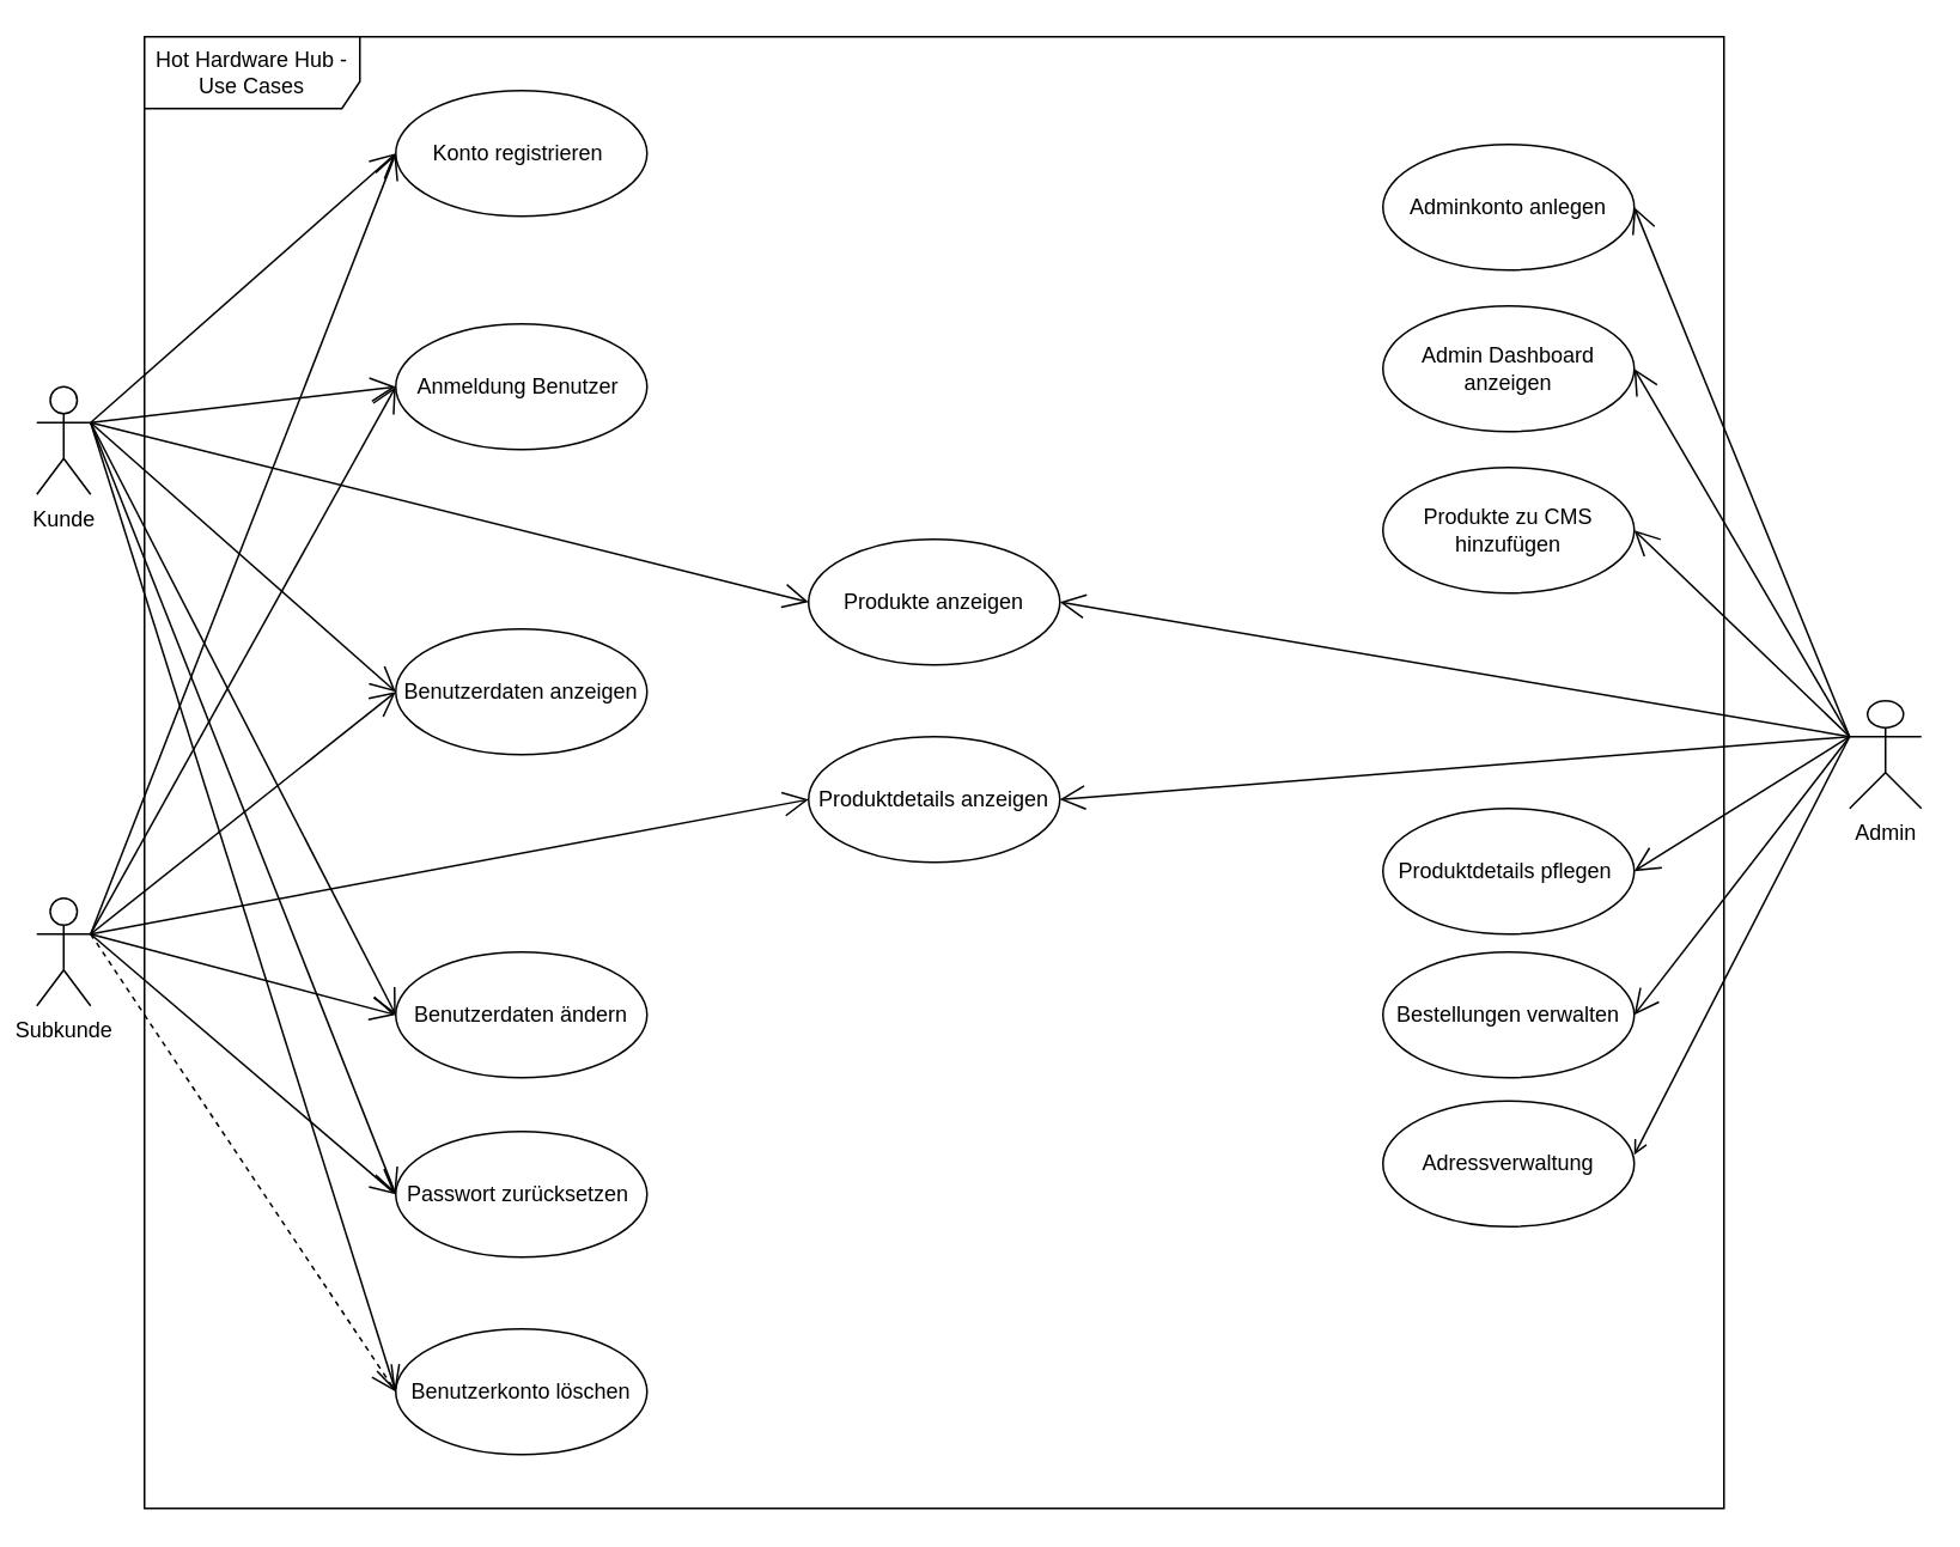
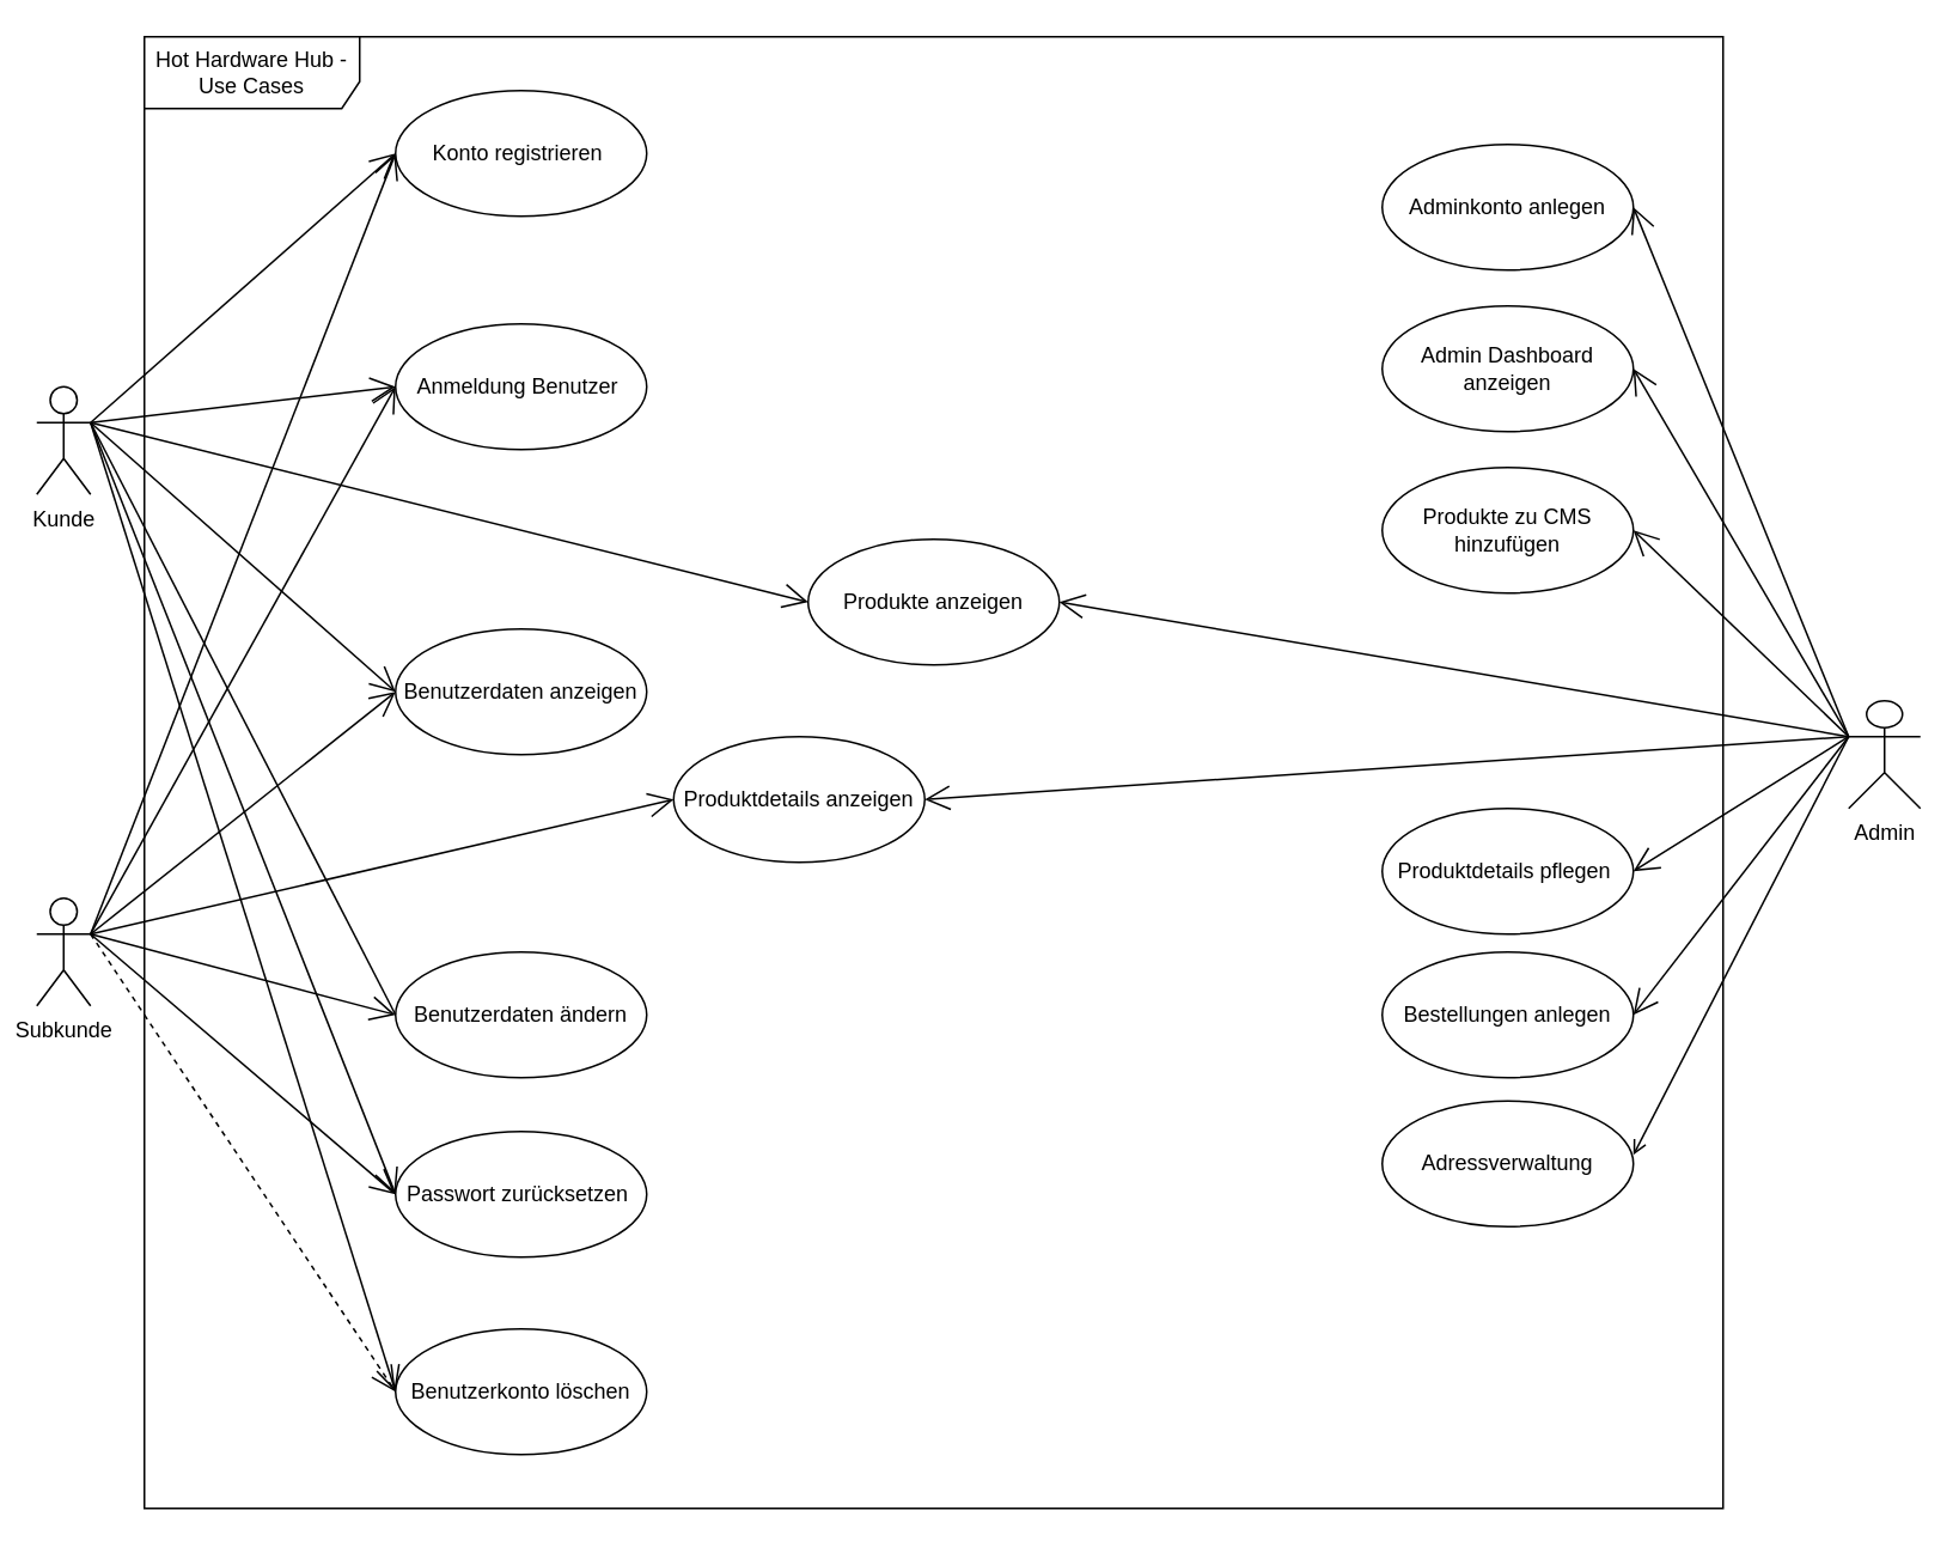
  <mxCell id="0" />
  <mxCell id="1" parent="0" />
  <mxCell id="2" value="Kunde" style="shape=umlActor;verticalLabelPosition=bottom;verticalAlign=top;html=1;" parent="1" vertex="1"><mxGeometry x="20" y="215" width="30" height="60" as="geometry" /></mxCell>
  <mxCell id="3" value="Subkunde" style="shape=umlActor;verticalLabelPosition=bottom;verticalAlign=top;html=1;" parent="1" vertex="1"><mxGeometry x="20" y="500" width="30" height="60" as="geometry" /></mxCell>
  <mxCell id="4" value="Admin" style="shape=umlActor;verticalLabelPosition=bottom;verticalAlign=top;html=1;" parent="1" vertex="1"><mxGeometry x="1030" y="390" width="40" height="60" as="geometry" /></mxCell>
  <mxCell id="5" value="Hot Hardware Hub - Use Cases" style="shape=umlFrame;whiteSpace=wrap;html=1;pointerEvents=0;width=120;height=40;" parent="1" vertex="1"><mxGeometry x="80" y="20" width="880" height="820" as="geometry" /></mxCell>
  <mxCell id="6" value="Konto registrieren&amp;nbsp;" style="ellipse;whiteSpace=wrap;html=1;" parent="1" vertex="1"><mxGeometry x="220" y="50" width="140" height="70" as="geometry" /></mxCell>
  <mxCell id="7" value="Anmeldung Benutzer&amp;nbsp;" style="ellipse;whiteSpace=wrap;html=1;" parent="1" vertex="1"><mxGeometry x="220" y="180" width="140" height="70" as="geometry" /></mxCell>
  <mxCell id="8" value="Benutzerkonto löschen" style="ellipse;whiteSpace=wrap;html=1;" parent="1" vertex="1"><mxGeometry x="220" y="740" width="140" height="70" as="geometry" /></mxCell>
  <mxCell id="9" value="Benutzerdaten anzeigen" style="ellipse;whiteSpace=wrap;html=1;" parent="1" vertex="1"><mxGeometry x="220" y="350" width="140" height="70" as="geometry" /></mxCell>
  <mxCell id="10" value="Benutzerdaten ändern" style="ellipse;whiteSpace=wrap;html=1;" parent="1" vertex="1"><mxGeometry x="220" y="530" width="140" height="70" as="geometry" /></mxCell>
  <mxCell id="11" value="Passwort zurücksetzen&amp;nbsp;" style="ellipse;whiteSpace=wrap;html=1;" parent="1" vertex="1"><mxGeometry x="220" y="630" width="140" height="70" as="geometry" /></mxCell>
  <mxCell id="12" value="Produkte anzeigen" style="ellipse;whiteSpace=wrap;html=1;" parent="1" vertex="1"><mxGeometry x="450" y="300" width="140" height="70" as="geometry" /></mxCell>
- <mxCell id="13" value="Produktdetails anzeigen" style="ellipse;whiteSpace=wrap;html=1;" parent="1" vertex="1"><mxGeometry x="450" y="410" width="140" height="70" as="geometry" /></mxCell>
+ <mxCell id="13" value="Produktdetails anzeigen" style="ellipse;whiteSpace=wrap;html=1;" parent="1" vertex="1"><mxGeometry x="375" y="410" width="140" height="70" as="geometry" /></mxCell>
  <mxCell id="14" value="Adminkonto anlegen" style="ellipse;whiteSpace=wrap;html=1;" parent="1" vertex="1"><mxGeometry x="770" y="80" width="140" height="70" as="geometry" /></mxCell>
  <mxCell id="15" value="Produktdetails pflegen&amp;nbsp;" style="ellipse;whiteSpace=wrap;html=1;" parent="1" vertex="1"><mxGeometry x="770" y="450" width="140" height="70" as="geometry" /></mxCell>
- <mxCell id="16" value="Bestellungen verwalten" style="ellipse;whiteSpace=wrap;html=1;" parent="1" vertex="1"><mxGeometry x="770" y="530" width="140" height="70" as="geometry" /></mxCell>
+ <mxCell id="16" value="Bestellungen anlegen" style="ellipse;whiteSpace=wrap;html=1;" parent="1" vertex="1"><mxGeometry x="770" y="530" width="140" height="70" as="geometry" /></mxCell>
  <mxCell id="17" value="Admin Dashboard anzeigen" style="ellipse;whiteSpace=wrap;html=1;" parent="1" vertex="1"><mxGeometry x="770" y="170" width="140" height="70" as="geometry" /></mxCell>
  <mxCell id="18" value="Produkte zu CMS hinzufügen" style="ellipse;whiteSpace=wrap;html=1;" parent="1" vertex="1"><mxGeometry x="770" y="260" width="140" height="70" as="geometry" /></mxCell>
  <mxCell id="19" value="" style="endArrow=open;endFill=1;endSize=12;html=1;rounded=0;entryX=0;entryY=0.5;entryDx=0;entryDy=0;exitX=1;exitY=0.333;exitDx=0;exitDy=0;exitPerimeter=0;" parent="1" source="2" target="6" edge="1"><mxGeometry width="160" relative="1" as="geometry"><mxPoint x="50" y="245" as="sourcePoint" /><mxPoint x="210" y="244.66" as="targetPoint" /></mxGeometry></mxCell>
  <mxCell id="20" value="" style="endArrow=open;endFill=1;endSize=12;html=1;rounded=0;entryX=0;entryY=0.5;entryDx=0;entryDy=0;exitX=1;exitY=0.333;exitDx=0;exitDy=0;exitPerimeter=0;" parent="1" source="2" target="7" edge="1"><mxGeometry width="160" relative="1" as="geometry"><mxPoint x="50" y="245" as="sourcePoint" /><mxPoint x="190" y="195.34" as="targetPoint" /></mxGeometry></mxCell>
  <mxCell id="21" value="" style="endArrow=open;endFill=1;endSize=12;html=1;rounded=0;entryX=0;entryY=0.5;entryDx=0;entryDy=0;exitX=1;exitY=0.333;exitDx=0;exitDy=0;exitPerimeter=0;" parent="1" source="2" target="9" edge="1"><mxGeometry width="160" relative="1" as="geometry"><mxPoint x="50" y="245" as="sourcePoint" /><mxPoint x="200" y="185" as="targetPoint" /></mxGeometry></mxCell>
- <mxCell id="22" value="" style="endArrow=open;endFill=1;endSize=12;html=1;rounded=0;entryX=0;entryY=0.5;entryDx=0;entryDy=0;exitX=1;exitY=0.333;exitDx=0;exitDy=0;exitPerimeter=0;" parent="1" source="2" target="10" edge="1"><mxGeometry width="160" relative="1" as="geometry"><mxPoint x="50" y="245" as="sourcePoint" /><mxPoint x="190" y="285" as="targetPoint" /></mxGeometry></mxCell>
+ <mxCell id="22" value="" style="endArrow=none;endFill=1;endSize=12;html=1;rounded=0;entryX=0;entryY=0.5;entryDx=0;entryDy=0;exitX=1;exitY=0.333;exitDx=0;exitDy=0;exitPerimeter=0;" parent="1" source="2" target="10" edge="1"><mxGeometry width="160" relative="1" as="geometry"><mxPoint x="50" y="245" as="sourcePoint" /><mxPoint x="190" y="285" as="targetPoint" /></mxGeometry></mxCell>
  <mxCell id="23" value="" style="endArrow=open;endFill=1;endSize=12;html=1;rounded=0;entryX=0;entryY=0.5;entryDx=0;entryDy=0;exitX=1;exitY=0.333;exitDx=0;exitDy=0;exitPerimeter=0;" parent="1" source="2" target="8" edge="1"><mxGeometry width="160" relative="1" as="geometry"><mxPoint x="50" y="245" as="sourcePoint" /><mxPoint x="220" y="205" as="targetPoint" /></mxGeometry></mxCell>
  <mxCell id="24" value="" style="endArrow=open;endFill=1;endSize=12;html=1;rounded=0;entryX=0;entryY=0.5;entryDx=0;entryDy=0;exitX=1;exitY=0.333;exitDx=0;exitDy=0;exitPerimeter=0;" parent="1" source="2" target="11" edge="1"><mxGeometry width="160" relative="1" as="geometry"><mxPoint x="50" y="245" as="sourcePoint" /><mxPoint x="180" y="500" as="targetPoint" /></mxGeometry></mxCell>
  <mxCell id="25" value="" style="endArrow=open;endFill=1;endSize=12;html=1;rounded=0;entryX=0;entryY=0.5;entryDx=0;entryDy=0;exitX=1;exitY=0.333;exitDx=0;exitDy=0;exitPerimeter=0;" parent="1" source="3" target="9" edge="1"><mxGeometry width="160" relative="1" as="geometry"><mxPoint x="-250" y="544.83" as="sourcePoint" /><mxPoint x="-120" y="465.17" as="targetPoint" /></mxGeometry></mxCell>
  <mxCell id="26" value="" style="endArrow=open;endFill=1;endSize=12;html=1;rounded=0;entryX=0;entryY=0.5;entryDx=0;entryDy=0;exitX=1;exitY=0.333;exitDx=0;exitDy=0;exitPerimeter=0;" parent="1" source="3" target="7" edge="1"><mxGeometry width="160" relative="1" as="geometry"><mxPoint x="-123" y="509.66" as="sourcePoint" /><mxPoint x="7" y="430" as="targetPoint" /></mxGeometry></mxCell>
  <mxCell id="27" value="" style="endArrow=open;endFill=1;endSize=12;html=1;rounded=0;exitX=1;exitY=0.333;exitDx=0;exitDy=0;exitPerimeter=0;entryX=0;entryY=0.5;entryDx=0;entryDy=0;" parent="1" source="3" target="6" edge="1"><mxGeometry width="160" relative="1" as="geometry"><mxPoint x="-130" y="390" as="sourcePoint" /><mxPoint x="180" y="170" as="targetPoint" /></mxGeometry></mxCell>
  <mxCell id="28" value="" style="endArrow=open;endFill=1;endSize=12;html=1;rounded=0;entryX=0;entryY=0.5;entryDx=0;entryDy=0;exitX=1;exitY=0.333;exitDx=0;exitDy=0;exitPerimeter=0;" parent="1" source="3" target="11" edge="1"><mxGeometry width="160" relative="1" as="geometry"><mxPoint x="40" y="619.66" as="sourcePoint" /><mxPoint x="170" y="540" as="targetPoint" /></mxGeometry></mxCell>
  <mxCell id="29" value="" style="endArrow=open;endFill=1;endSize=12;html=1;rounded=0;entryX=0;entryY=0.5;entryDx=0;entryDy=0;exitX=1;exitY=0.333;exitDx=0;exitDy=0;exitPerimeter=0;dashed=1;" parent="1" source="3" target="8" edge="1"><mxGeometry width="160" relative="1" as="geometry"><mxPoint x="-10" y="759.66" as="sourcePoint" /><mxPoint x="120" y="680" as="targetPoint" /></mxGeometry></mxCell>
  <mxCell id="30" value="" style="endArrow=open;endFill=1;endSize=12;html=1;rounded=0;entryX=0;entryY=0.5;entryDx=0;entryDy=0;exitX=1;exitY=0.333;exitDx=0;exitDy=0;exitPerimeter=0;" parent="1" source="3" target="10" edge="1"><mxGeometry width="160" relative="1" as="geometry"><mxPoint x="-123" y="489.66" as="sourcePoint" /><mxPoint x="7" y="410" as="targetPoint" /></mxGeometry></mxCell>
  <mxCell id="31" value="" style="endArrow=open;endFill=1;endSize=12;html=1;rounded=0;entryX=1;entryY=0.5;entryDx=0;entryDy=0;exitX=0;exitY=0.333;exitDx=0;exitDy=0;exitPerimeter=0;" parent="1" source="4" target="16" edge="1"><mxGeometry width="160" relative="1" as="geometry"><mxPoint x="970" y="639.66" as="sourcePoint" /><mxPoint x="1100" y="560" as="targetPoint" /></mxGeometry></mxCell>
  <mxCell id="32" value="" style="endArrow=open;endFill=1;endSize=12;html=1;rounded=0;entryX=1;entryY=0.5;entryDx=0;entryDy=0;exitX=0;exitY=0.333;exitDx=0;exitDy=0;exitPerimeter=0;" parent="1" source="4" target="17" edge="1"><mxGeometry width="160" relative="1" as="geometry"><mxPoint x="910" y="569.83" as="sourcePoint" /><mxPoint x="1040" y="490.17" as="targetPoint" /></mxGeometry></mxCell>
  <mxCell id="33" value="" style="endArrow=open;endFill=1;endSize=12;html=1;rounded=0;entryX=1;entryY=0.5;entryDx=0;entryDy=0;exitX=0;exitY=0.333;exitDx=0;exitDy=0;exitPerimeter=0;" parent="1" source="4" target="15" edge="1"><mxGeometry width="160" relative="1" as="geometry"><mxPoint x="970" y="609.66" as="sourcePoint" /><mxPoint x="1100" y="530" as="targetPoint" /></mxGeometry></mxCell>
  <mxCell id="34" value="" style="endArrow=open;endFill=1;endSize=12;html=1;rounded=0;entryX=1;entryY=0.5;entryDx=0;entryDy=0;exitX=0;exitY=0.333;exitDx=0;exitDy=0;exitPerimeter=0;" parent="1" source="4" target="18" edge="1"><mxGeometry width="160" relative="1" as="geometry"><mxPoint x="950" y="590" as="sourcePoint" /><mxPoint x="1080" y="510.34" as="targetPoint" /></mxGeometry></mxCell>
  <mxCell id="35" value="" style="endArrow=open;endFill=1;endSize=12;html=1;rounded=0;entryX=1;entryY=0.5;entryDx=0;entryDy=0;exitX=0;exitY=0.333;exitDx=0;exitDy=0;exitPerimeter=0;" parent="1" source="4" target="14" edge="1"><mxGeometry width="160" relative="1" as="geometry"><mxPoint x="970" y="729.66" as="sourcePoint" /><mxPoint x="1100" y="650" as="targetPoint" /></mxGeometry></mxCell>
  <mxCell id="36" value="" style="endArrow=open;endFill=1;endSize=12;html=1;rounded=0;exitX=0;exitY=0.333;exitDx=0;exitDy=0;exitPerimeter=0;entryX=1;entryY=0.5;entryDx=0;entryDy=0;" parent="1" source="4" target="13" edge="1"><mxGeometry width="160" relative="1" as="geometry"><mxPoint x="460" y="570" as="sourcePoint" /><mxPoint x="620" y="570" as="targetPoint" /></mxGeometry></mxCell>
  <mxCell id="37" value="" style="endArrow=open;endFill=1;endSize=12;html=1;rounded=0;entryX=0;entryY=0.5;entryDx=0;entryDy=0;exitX=1;exitY=0.333;exitDx=0;exitDy=0;exitPerimeter=0;" parent="1" source="2" target="12" edge="1"><mxGeometry width="160" relative="1" as="geometry"><mxPoint x="270" y="390" as="sourcePoint" /><mxPoint x="400" y="310.34" as="targetPoint" /></mxGeometry></mxCell>
  <mxCell id="38" value="" style="endArrow=open;endFill=1;endSize=12;html=1;rounded=0;entryX=1;entryY=0.5;entryDx=0;entryDy=0;exitX=0;exitY=0.333;exitDx=0;exitDy=0;exitPerimeter=0;" parent="1" source="4" target="12" edge="1"><mxGeometry width="160" relative="1" as="geometry"><mxPoint x="600" y="569.83" as="sourcePoint" /><mxPoint x="730" y="490.17" as="targetPoint" /></mxGeometry></mxCell>
  <mxCell id="39" value="" style="endArrow=open;endFill=1;endSize=12;html=1;rounded=0;entryX=0;entryY=0.5;entryDx=0;entryDy=0;" parent="1" target="13" edge="1"><mxGeometry width="160" relative="1" as="geometry"><mxPoint x="50" y="520" as="sourcePoint" /><mxPoint x="180" y="440.34" as="targetPoint" /></mxGeometry></mxCell>
  <mxCell id="40" value="Adressverwaltung" style="ellipse;whiteSpace=wrap;html=1;" parent="1" vertex="1"><mxGeometry x="770" y="613" width="140" height="70" as="geometry" /></mxCell>
  <mxCell id="41" value="" style="edgeStyle=none;orthogonalLoop=1;jettySize=auto;html=1;startArrow=open;startFill=0;endArrow=none;endFill=0;entryX=0;entryY=0.333;entryDx=0;entryDy=0;entryPerimeter=0;exitX=1;exitY=0.429;exitDx=0;exitDy=0;exitPerimeter=0;" parent="1" source="40" target="4" edge="1"><mxGeometry width="80" relative="1" as="geometry"><mxPoint x="1000" y="603" as="sourcePoint" /><mxPoint x="1090" y="423" as="targetPoint" /><Array as="points" /></mxGeometry></mxCell>
